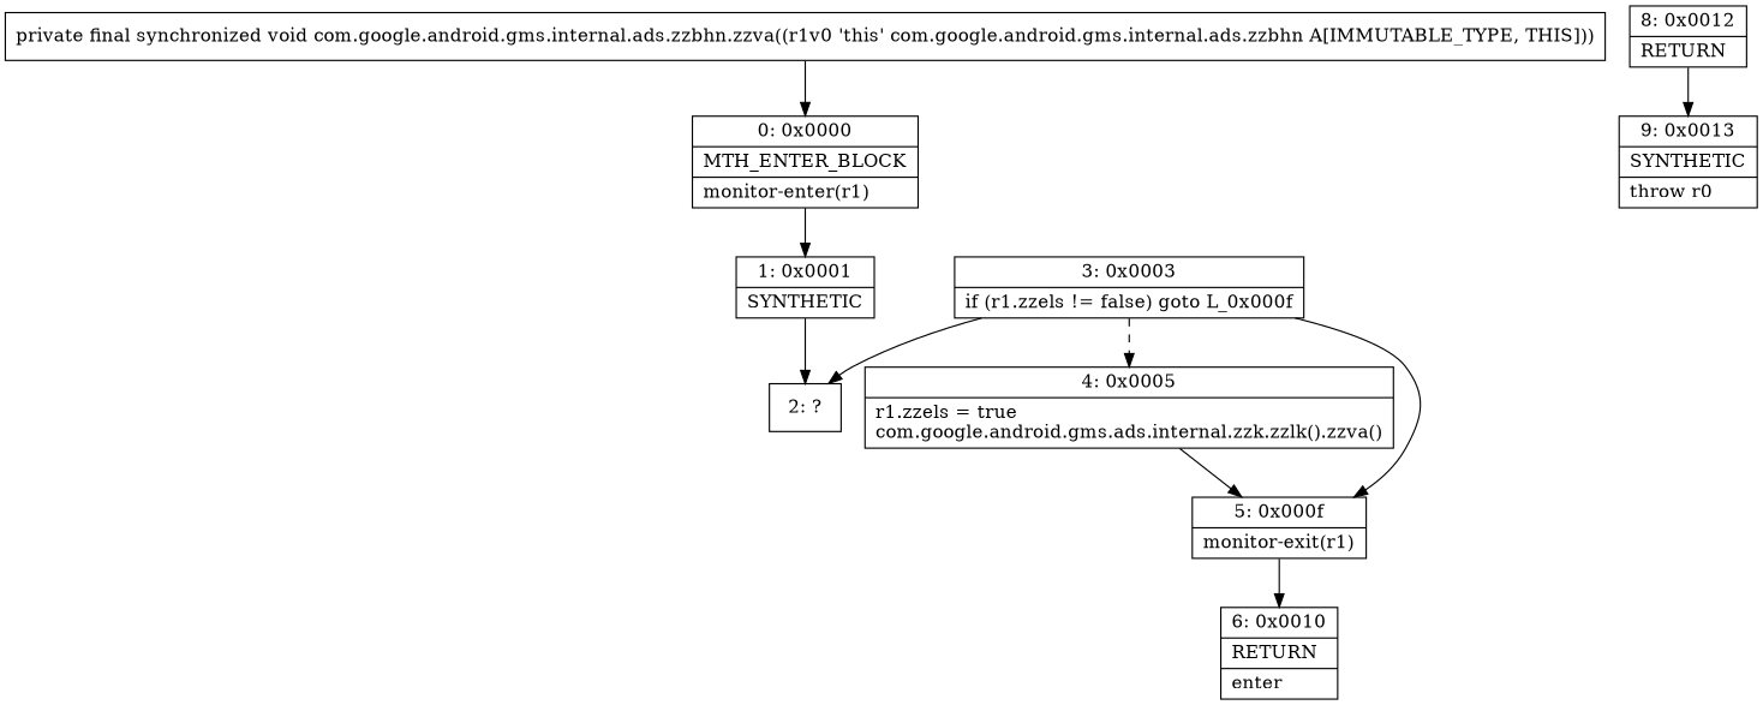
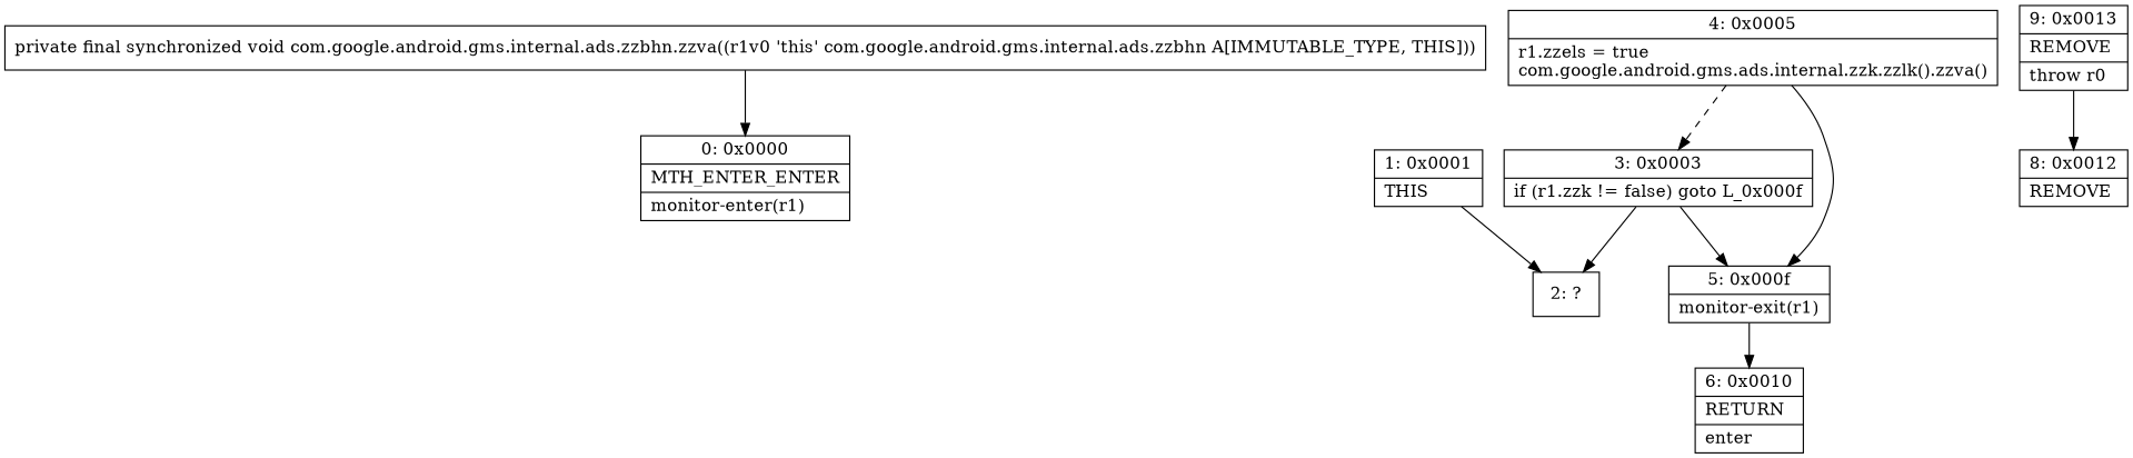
  digraph {
    node [shape=record]
-   n1 [label="{0\:\ 0x0000|MTH_ENTER_BLOCK\l|monitor\-enter(r1)\l}"]
-   n2 [label="{1\:\ 0x0001|SYNTHETIC\l}"]
+   n1 [label="{0\:\ 0x0000|MTH_ENTER_ENTER\l|monitor\-enter(r1)\l}"]
+   n2 [label="{1\:\ 0x0001|THIS\l}"]
    n3 [label="{2\:\ ?}"]
-   n4 [label="{3\:\ 0x0003|if (r1.zzels != false) goto L_0x000f\l}"]
+   n4 [label="{3\:\ 0x0003|if (r1.zzk != false) goto L_0x000f\l}"]
    n5 [label="{4\:\ 0x0005|r1.zzels = true\lcom.google.android.gms.ads.internal.zzk.zzlk().zzva()\l}"]
    n6 [label="{5\:\ 0x000f|monitor\-exit(r1)\l}"]
    n7 [label="{6\:\ 0x0010|RETURN\l|enter\l}"]
-   n8 [label="{8\:\ 0x0012|RETURN\l}"]
-   n9 [label="{9\:\ 0x0013|SYNTHETIC\l|throw r0\l}"]
+   n8 [label="{8\:\ 0x0012|REMOVE\l}"]
+   n9 [label="{9\:\ 0x0013|REMOVE\l|throw r0\l}"]
    n10 [label="{private final synchronized void com.google.android.gms.internal.ads.zzbhn.zzva((r1v0 'this' com.google.android.gms.internal.ads.zzbhn A[IMMUTABLE_TYPE, THIS])) }"]
-   n1 -> n2
    n2 -> n3
    n4 -> n3
-   n4 -> n5 [style=dashed]
+   n5 -> n4 [style=dashed]
    n4 -> n6
    n5 -> n6
    n6 -> n7
-   n8 -> n9
+   n9 -> n8
    n10 -> n1
  }
